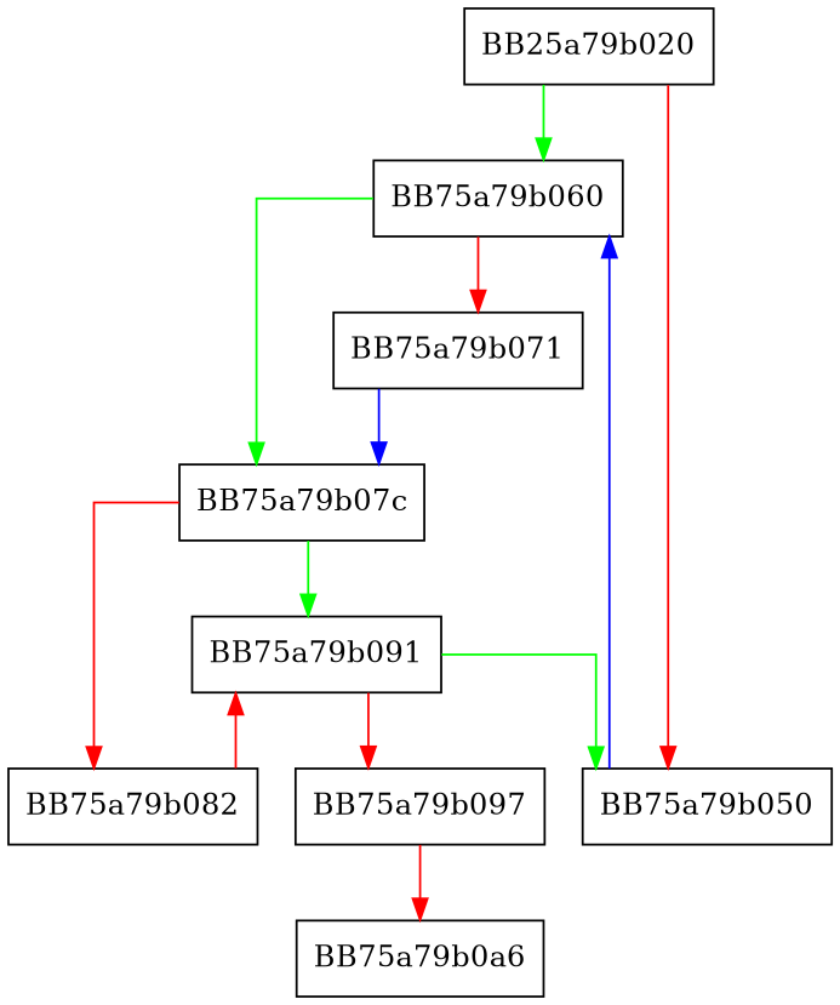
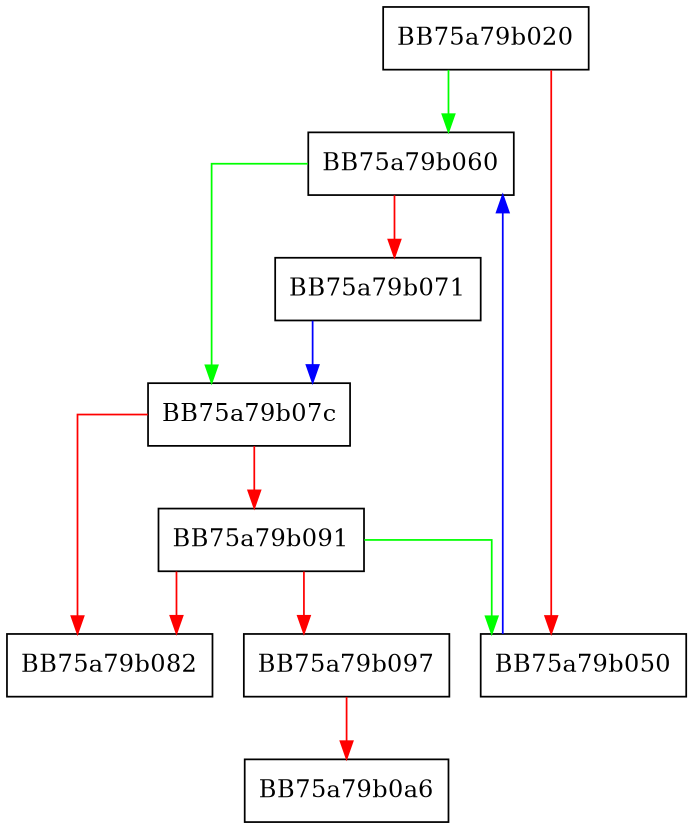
  digraph {
    splines=ortho
    node [shape=box]
    edge [color=red]
-   BB75a79b020 [label=BB25a79b020]
+   BB75a79b020
    BB75a79b060
    BB75a79b050
    BB75a79b07c
    BB75a79b071
    BB75a79b091
    BB75a79b082
    BB75a79b097
    BB75a79b0a6
    BB75a79b020 -> BB75a79b060 [color=green]
    BB75a79b020 -> BB75a79b050
    BB75a79b060 -> BB75a79b07c [color=green]
    BB75a79b060 -> BB75a79b071
    BB75a79b050 -> BB75a79b060 [color=blue]
-   BB75a79b07c -> BB75a79b091 [color=green]
+   BB75a79b07c -> BB75a79b091
    BB75a79b07c -> BB75a79b082
    BB75a79b071 -> BB75a79b07c [color=blue]
    BB75a79b091 -> BB75a79b050 [color=green]
    BB75a79b091 -> BB75a79b097
-   BB75a79b082 -> BB75a79b091
+   BB75a79b091 -> BB75a79b082
    BB75a79b097 -> BB75a79b0a6
  }
